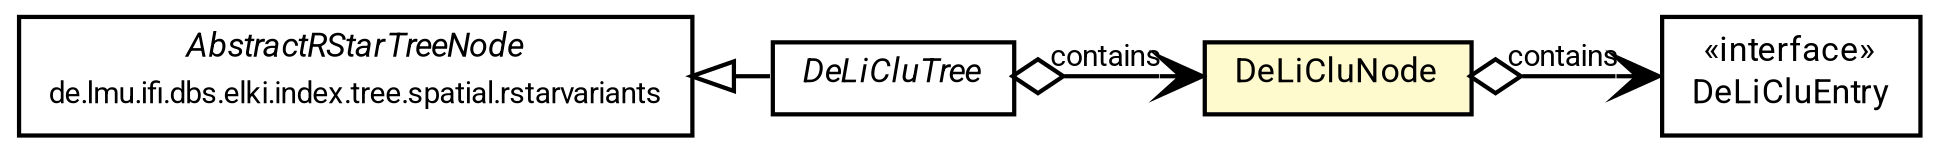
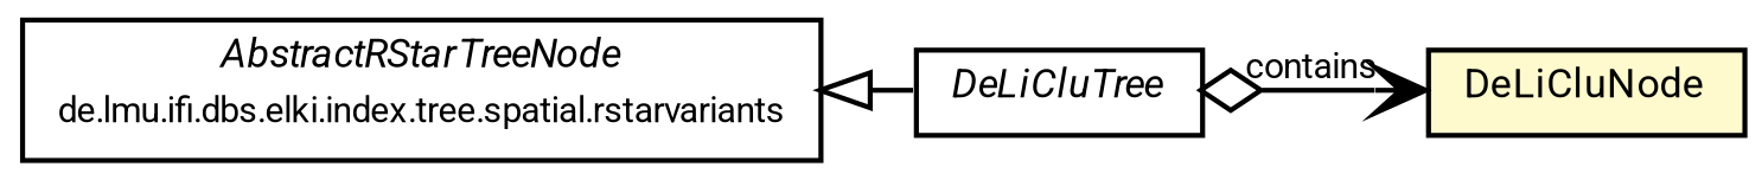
  digraph {
    nodesep=0.15
    rankdir=LR
    ranksep=0.25
    node [fontcolor=black fontname=Roboto fontsize=8 margin=0 shape=plaintext]
    edge [arrowhead=open arrowtail=ediamond color=black dir=both fontname=Roboto fontsize=7 labelfontname=Roboto labelfontsize=7 weight=3]
-   n1 [height=0 label=<<table title="de.lmu.ifi.dbs.elki.index.tree.spatial.rstarvariants.deliclu.DeLiCluEntry" border="0" cellborder="1" cellspacing="0" cellpadding="2" href="DeLiCluEntry.html" target="_parent"> 		<tr><td><table border="0" cellspacing="0" cellpadding="1"> 		<tr><td align="center" balign="center"> &#171;interface&#187; </td></tr> 		<tr><td align="center" balign="center"> <font face="Roboto">DeLiCluEntry</font> </td></tr> 		</table></td></tr> 		</table>> width=0]
    n2 [height=0 label=<<table title="de.lmu.ifi.dbs.elki.index.tree.spatial.rstarvariants.deliclu.DeLiCluTree" border="0" cellborder="1" cellspacing="0" cellpadding="2" href="DeLiCluTree.html" target="_parent"> 		<tr><td><table border="0" cellspacing="0" cellpadding="1"> 		<tr><td align="center" balign="center"> <font face="Roboto"><i>DeLiCluTree</i></font> </td></tr> 		</table></td></tr> 		</table>> width=0]
    n3 [height=0 label=<<table title="de.lmu.ifi.dbs.elki.index.tree.spatial.rstarvariants.deliclu.DeLiCluNode" border="0" cellborder="1" cellspacing="0" cellpadding="2" bgcolor="lemonChiffon" href="DeLiCluNode.html" target="_parent"> 		<tr><td><table border="0" cellspacing="0" cellpadding="1"> 		<tr><td align="center" balign="center"> <font face="Roboto">DeLiCluNode</font> </td></tr> 		</table></td></tr> 		</table>> width=0]
    n4 [height=0 label=<<table title="de.lmu.ifi.dbs.elki.index.tree.spatial.rstarvariants.AbstractRStarTreeNode" border="0" cellborder="1" cellspacing="0" cellpadding="2" href="../AbstractRStarTreeNode.html" target="_parent"> 		<tr><td><table border="0" cellspacing="0" cellpadding="1"> 		<tr><td align="center" balign="center"> <font face="Roboto"><i>AbstractRStarTreeNode</i></font> </td></tr> 		<tr><td align="center" balign="center"> <font face="Roboto" point-size="7.0">de.lmu.ifi.dbs.elki.index.tree.spatial.rstarvariants</font> </td></tr> 		</table></td></tr> 		</table>> width=0]
    n2 -> n3 [label=contains]
-   n3 -> n1 [label=contains]
    n4 -> n2 [arrowtail=empty dir=back weight=10 arrowhead=""]
  }
